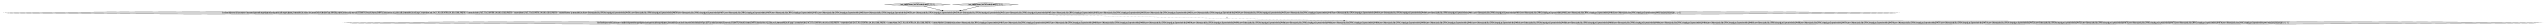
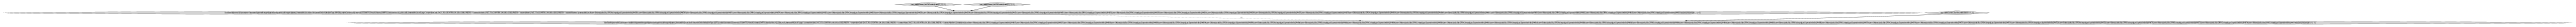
  digraph {
    fontname="PT Serif"
    node [fillcolor=lightgray shape=diamond style=filled fontname="PT Serif"]
    edge [style=bold fontname="PT Serif"]
    n1 [label="test_makeCursors_factToCountryInner['1', '0', '0']"]
    n2 [label="JoinTestHelper.verifyCursors(new HashJoinSegmentStorageAdapter(factSegment.asStorageAdapter(),ImmutableList.of(factToCountryOnIsoCode(JoinType.INNER))).makeCursors(null,Intervals.ETERNITY,VirtualColumns.EMPTY,Granularities.ALL,false,null),ImmutableList.of(\"page\",\"countryIsoCode\",FACT_TO_COUNTRY_ON_ISO_CODE_PREFIX + \"countryIsoCode\",FACT_TO_COUNTRY_ON_ISO_CODE_PREFIX + \"countryName\",FACT_TO_COUNTRY_ON_ISO_CODE_PREFIX + \"countryNumber\"),ImmutableList.of(new Object((((edu.fdu.CPPDG.tinypdg.pe.ExpressionInfo@94f581,new Object((((edu.fdu.CPPDG.tinypdg.pe.ExpressionInfo@94f589,new Object((((edu.fdu.CPPDG.tinypdg.pe.ExpressionInfo@94f591,new Object((((edu.fdu.CPPDG.tinypdg.pe.ExpressionInfo@94f599,new Object((((edu.fdu.CPPDG.tinypdg.pe.ExpressionInfo@94f5a1,new Object((((edu.fdu.CPPDG.tinypdg.pe.ExpressionInfo@94f5a9,new Object((((edu.fdu.CPPDG.tinypdg.pe.ExpressionInfo@94f5b1,new Object((((edu.fdu.CPPDG.tinypdg.pe.ExpressionInfo@94f5b9,new Object((((edu.fdu.CPPDG.tinypdg.pe.ExpressionInfo@94f5c1,new Object((((edu.fdu.CPPDG.tinypdg.pe.ExpressionInfo@94f5c9,new Object((((edu.fdu.CPPDG.tinypdg.pe.ExpressionInfo@94f5d1,new Object((((edu.fdu.CPPDG.tinypdg.pe.ExpressionInfo@94f5d9,new Object((((edu.fdu.CPPDG.tinypdg.pe.ExpressionInfo@94f5e1,new Object((((edu.fdu.CPPDG.tinypdg.pe.ExpressionInfo@94f5e9,new Object((((edu.fdu.CPPDG.tinypdg.pe.ExpressionInfo@94f5f1,new Object((((edu.fdu.CPPDG.tinypdg.pe.ExpressionInfo@94f5f9,new Object((((edu.fdu.CPPDG.tinypdg.pe.ExpressionInfo@94f601,new Object((((edu.fdu.CPPDG.tinypdg.pe.ExpressionInfo@94f609,new Object((((edu.fdu.CPPDG.tinypdg.pe.ExpressionInfo@94f611,new Object((((edu.fdu.CPPDG.tinypdg.pe.ExpressionInfo@94f619,new Object((((edu.fdu.CPPDG.tinypdg.pe.ExpressionInfo@94f621,new Object((((edu.fdu.CPPDG.tinypdg.pe.ExpressionInfo@94f629,new Object((((edu.fdu.CPPDG.tinypdg.pe.ExpressionInfo@94f631))@@@3@@@['1', '1', '0']" shape=ellipse]
    n3 [label="JoinTestHelper.verifyCursors(new HashJoinSegmentStorageAdapter(factSegment.asStorageAdapter(),ImmutableList.of(factToCountryOnIsoCode(JoinType.LEFT))).makeCursors(null,Intervals.ETERNITY,VirtualColumns.EMPTY,Granularities.ALL,false,null),ImmutableList.of(\"page\",\"countryIsoCode\",FACT_TO_COUNTRY_ON_ISO_CODE_PREFIX + \"countryIsoCode\",FACT_TO_COUNTRY_ON_ISO_CODE_PREFIX + \"countryName\",FACT_TO_COUNTRY_ON_ISO_CODE_PREFIX + \"countryNumber\"),ImmutableList.of(new Object((((edu.fdu.CPPDG.tinypdg.pe.ExpressionInfo@94f670,new Object((((edu.fdu.CPPDG.tinypdg.pe.ExpressionInfo@94f678,new Object((((edu.fdu.CPPDG.tinypdg.pe.ExpressionInfo@94f680,new Object((((edu.fdu.CPPDG.tinypdg.pe.ExpressionInfo@94f688,new Object((((edu.fdu.CPPDG.tinypdg.pe.ExpressionInfo@94f690,new Object((((edu.fdu.CPPDG.tinypdg.pe.ExpressionInfo@94f698,new Object((((edu.fdu.CPPDG.tinypdg.pe.ExpressionInfo@94f6a0,new Object((((edu.fdu.CPPDG.tinypdg.pe.ExpressionInfo@94f6a8,new Object((((edu.fdu.CPPDG.tinypdg.pe.ExpressionInfo@94f6b0,new Object((((edu.fdu.CPPDG.tinypdg.pe.ExpressionInfo@94f6b8,new Object((((edu.fdu.CPPDG.tinypdg.pe.ExpressionInfo@94f6c0,new Object((((edu.fdu.CPPDG.tinypdg.pe.ExpressionInfo@94f6c8,new Object((((edu.fdu.CPPDG.tinypdg.pe.ExpressionInfo@94f6d0,new Object((((edu.fdu.CPPDG.tinypdg.pe.ExpressionInfo@94f6d8,new Object((((edu.fdu.CPPDG.tinypdg.pe.ExpressionInfo@94f6e0,new Object((((edu.fdu.CPPDG.tinypdg.pe.ExpressionInfo@94f6e8,new Object((((edu.fdu.CPPDG.tinypdg.pe.ExpressionInfo@94f6f0,new Object((((edu.fdu.CPPDG.tinypdg.pe.ExpressionInfo@94f6f8,new Object((((edu.fdu.CPPDG.tinypdg.pe.ExpressionInfo@94f700,new Object((((edu.fdu.CPPDG.tinypdg.pe.ExpressionInfo@94f708,new Object((((edu.fdu.CPPDG.tinypdg.pe.ExpressionInfo@94f710,new Object((((edu.fdu.CPPDG.tinypdg.pe.ExpressionInfo@94f718,new Object((((edu.fdu.CPPDG.tinypdg.pe.ExpressionInfo@94f720,new Object((((edu.fdu.CPPDG.tinypdg.pe.ExpressionInfo@94f728,new Object((((edu.fdu.CPPDG.tinypdg.pe.ExpressionInfo@94f730,new Object((((edu.fdu.CPPDG.tinypdg.pe.ExpressionInfo@94f738,new Object((((edu.fdu.CPPDG.tinypdg.pe.ExpressionInfo@94f740,new Object((((edu.fdu.CPPDG.tinypdg.pe.ExpressionInfo@94f748))@@@3@@@['0', '0', '1']" shape=ellipse]
+   n4 [label="test_makeCursors_factToCountryLeft['0', '0', '1']"]
    n5 [label="test_makeCursors_factToCountryInner['0', '1', '0']"]
    n1 -> n2
    n2 -> n3 [label=0 style=dashed]
+   n4 -> n3
    n5 -> n2
  }
